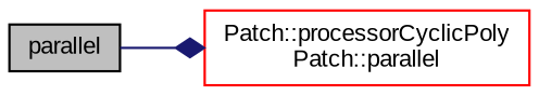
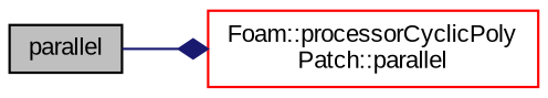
  digraph {
    rankdir=LR
    fontname="Liberation Sans"
    node [fontname="Liberation Sans" fontsize=10 shape=record]
    n1 [color=black fillcolor=grey75 fontcolor=black height=0.2 label=parallel style=filled width=0.4]
-   n2 [color=red height=0.2 label="Patch::processorCyclicPoly\lPatch::parallel" width=0.4]
+   n2 [color=red height=0.2 label="Foam::processorCyclicPoly\lPatch::parallel" width=0.4]
    n1 -> n2 [color=midnightblue fontname="Liberation Sans" fontsize=10 labelfontname=FreeSans labelfontsize=10 style=solid arrowhead=diamond]
  }
